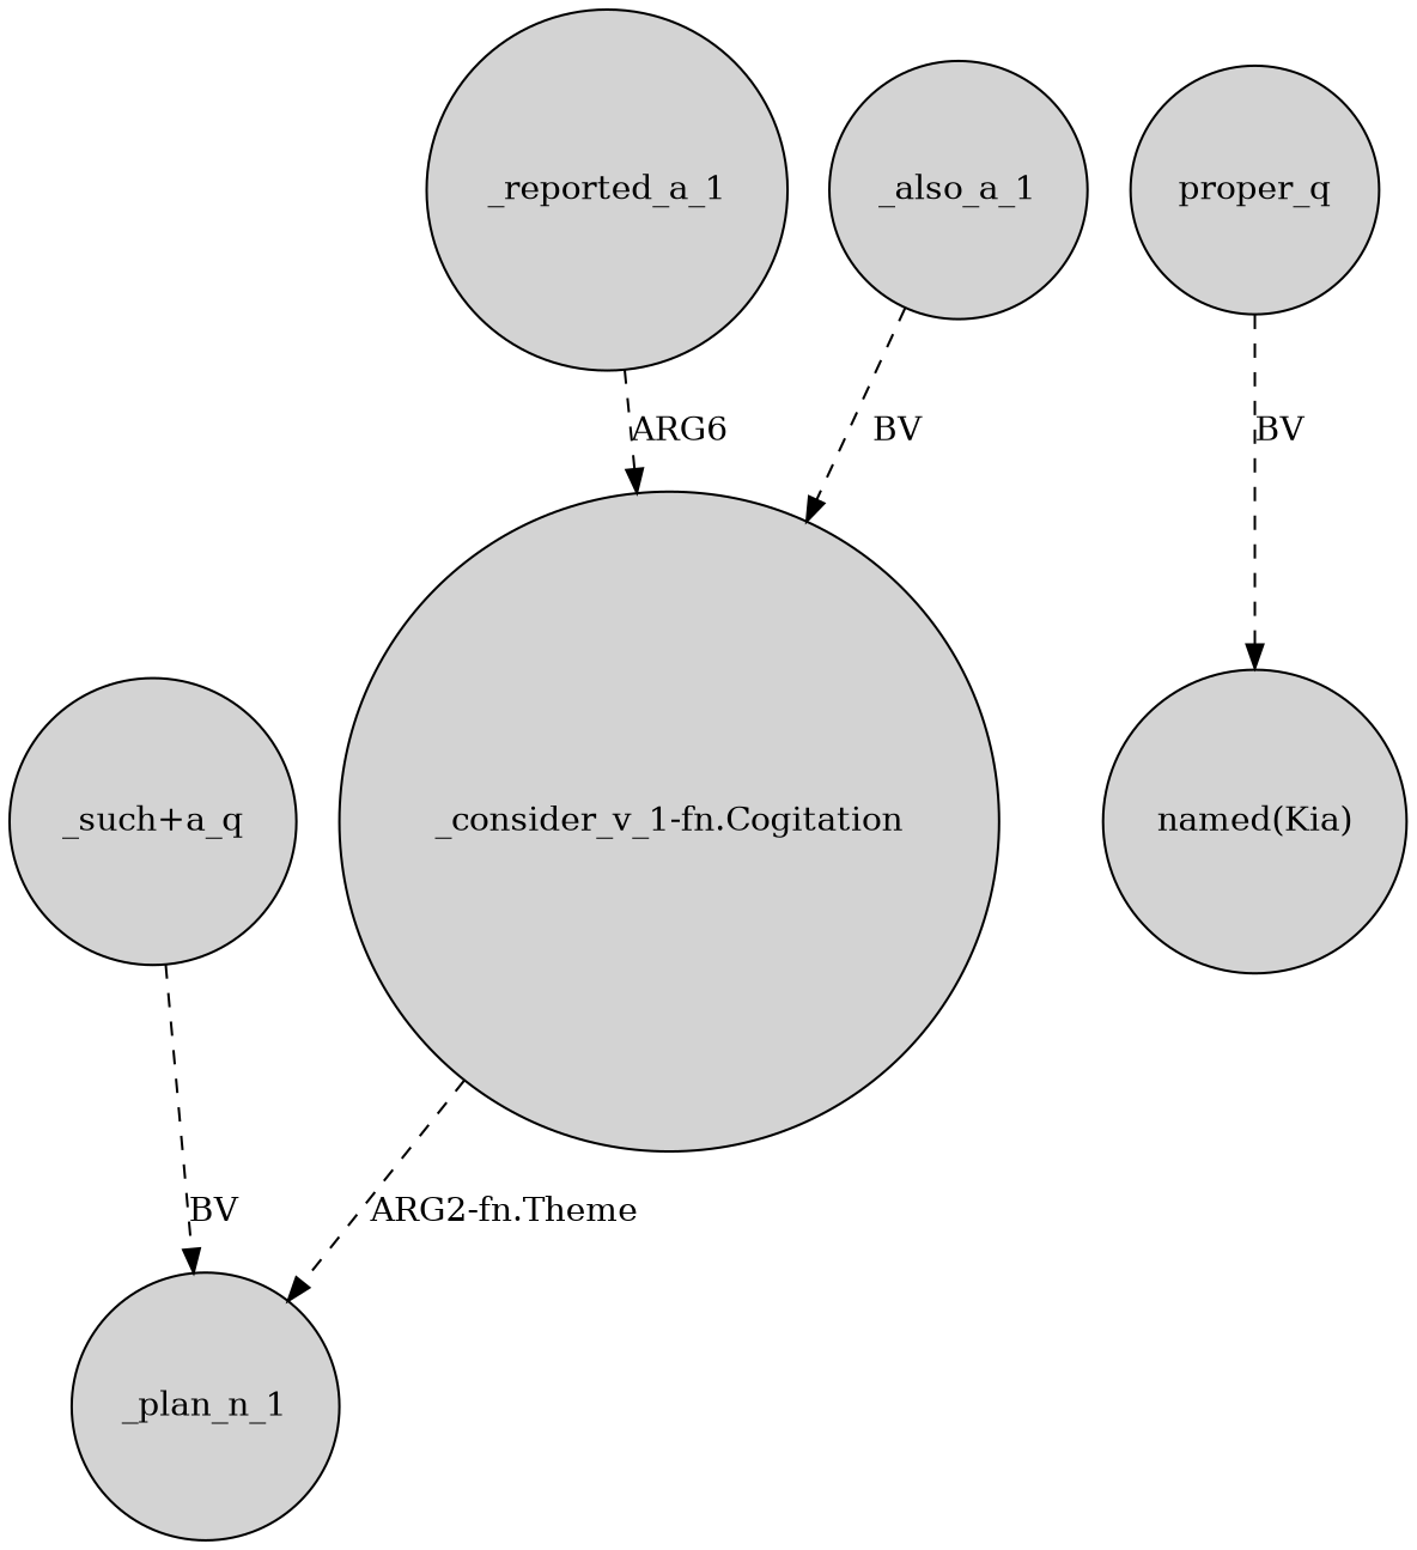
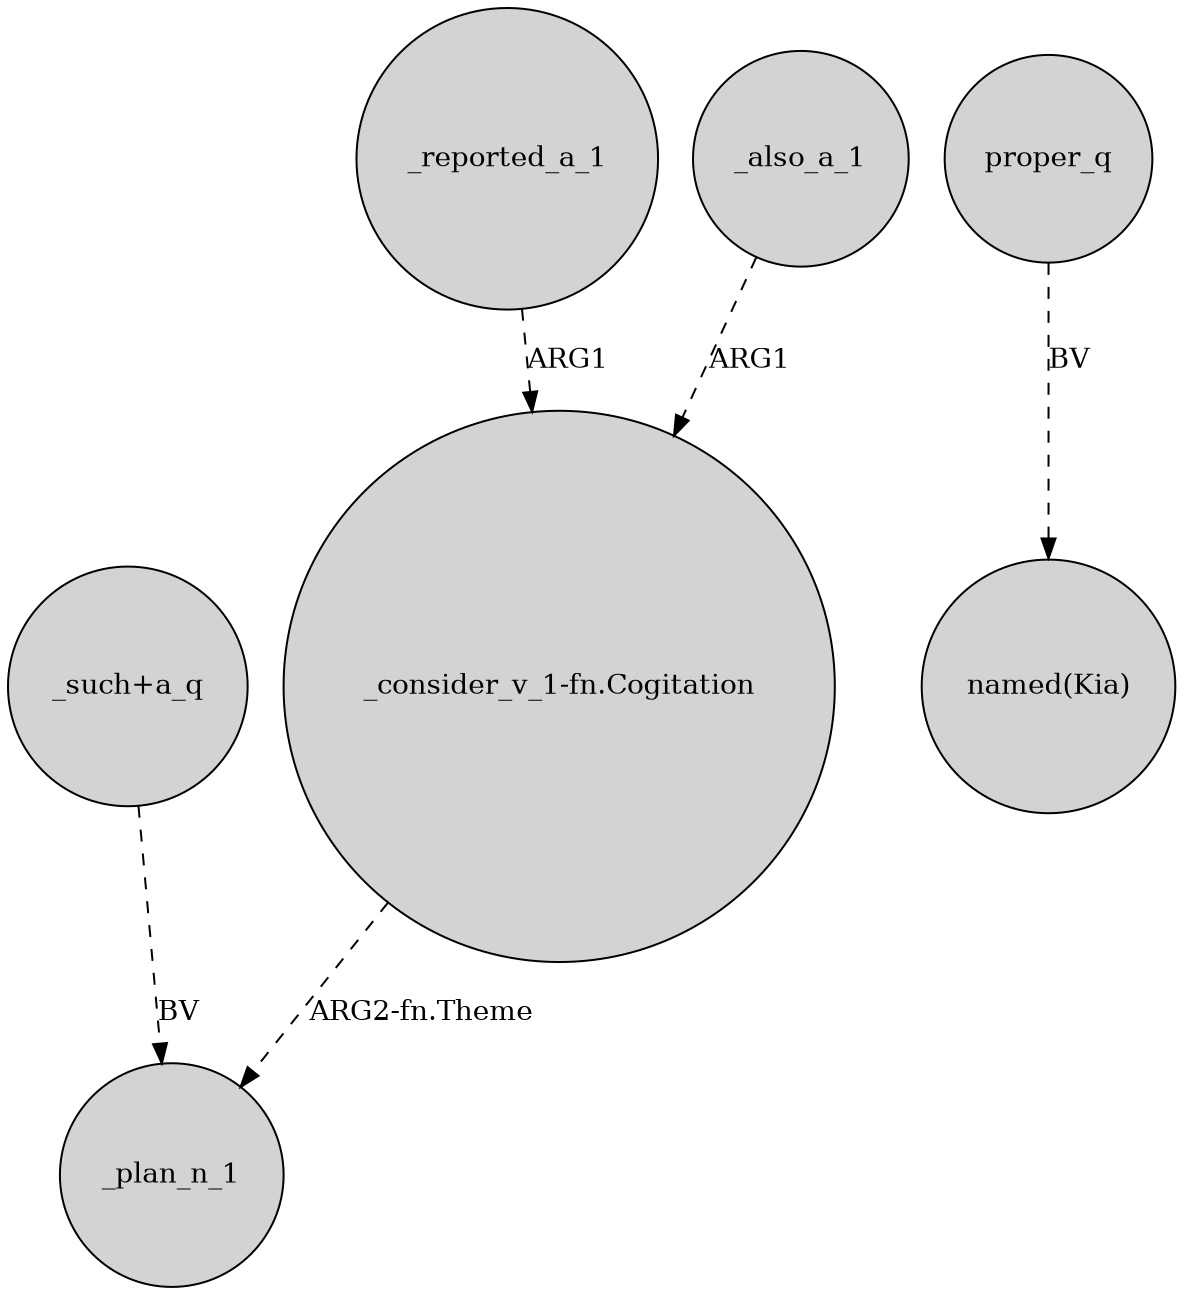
  digraph {
    node [shape=circle style=filled]
    edge [style=dashed]
    "_consider_v_1-fn.Cogitation"
    _plan_n_1
    "_such+a_q"
    _reported_a_1
    proper_q
    "named(Kia)"
    _also_a_1
    "_consider_v_1-fn.Cogitation" -> _plan_n_1 [label="ARG2-fn.Theme"]
    "_such+a_q" -> _plan_n_1 [label=BV]
-   _reported_a_1 -> "_consider_v_1-fn.Cogitation" [label=ARG6]
+   _reported_a_1 -> "_consider_v_1-fn.Cogitation" [label=ARG1]
    proper_q -> "named(Kia)" [label=BV]
-   _also_a_1 -> "_consider_v_1-fn.Cogitation" [label=BV]
+   _also_a_1 -> "_consider_v_1-fn.Cogitation" [label=ARG1]
  }
